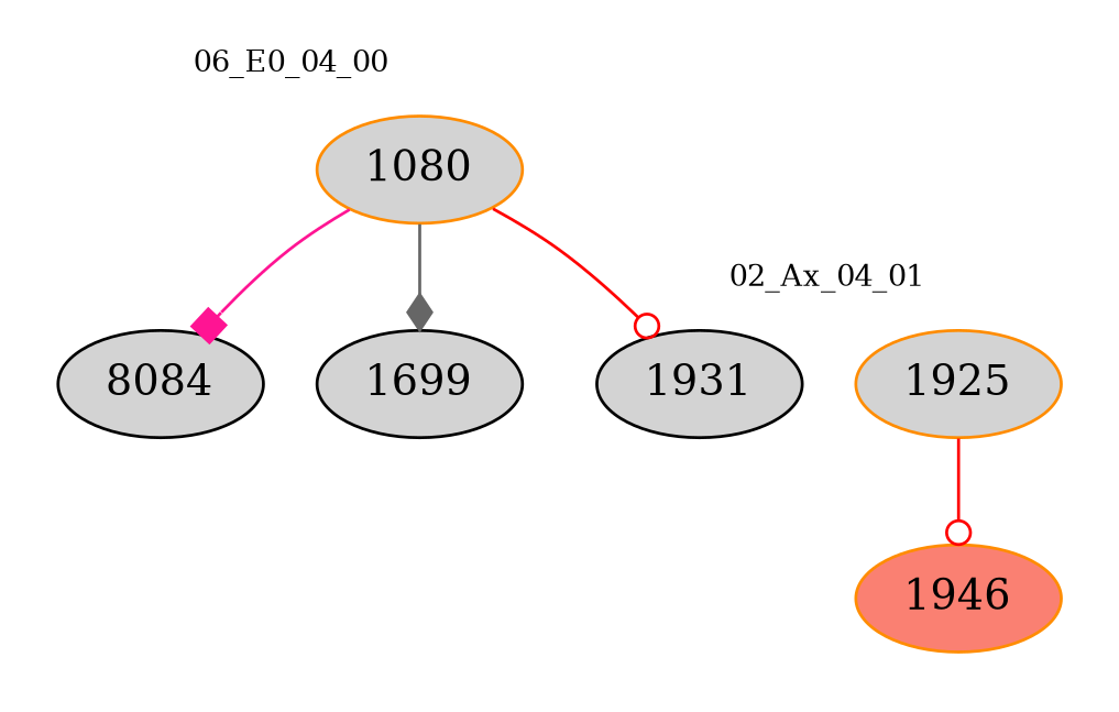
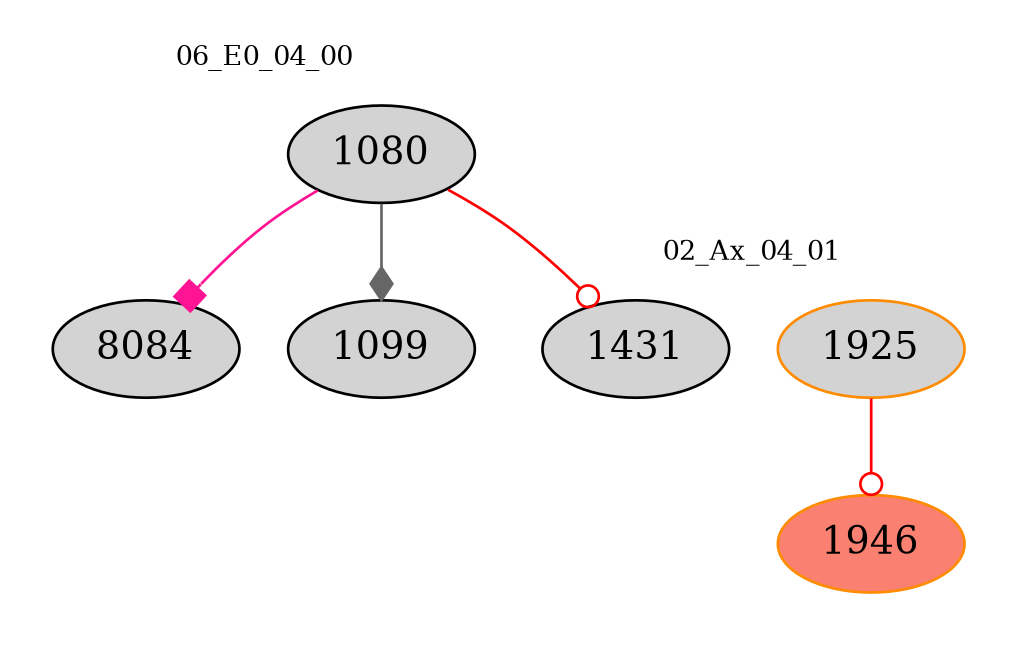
  digraph {
    node [color=darkorange fillcolor=lightgrey style=filled]
    edge [arrowhead=odot color=red]
    n1 [label=1925]
-   n2 [color=black label=1931]
+   n2 [color=black label=1431]
    n3 [fillcolor=salmon label=1946]
-   n4 [label=1080]
+   n4 [color=black label=1080]
    n5 [color=black label=8084]
-   n6 [color=black label=1699]
+   n6 [color=black label=1099]
    subgraph cluster_1 {
      color=white
      fontsize=10
      label="02_Ax_04_01"
      n1
      n2
      n3
    }
    subgraph cluster_2 {
      color=white
      fontsize=10
      label="06_E0_04_00"
      n4
      n5
      n6
    }
    n1 -> n3
    n4 -> n2
    n4 -> n5 [arrowhead=box color=deeppink]
    n4 -> n6 [arrowhead=diamond color=gray40]
  }
